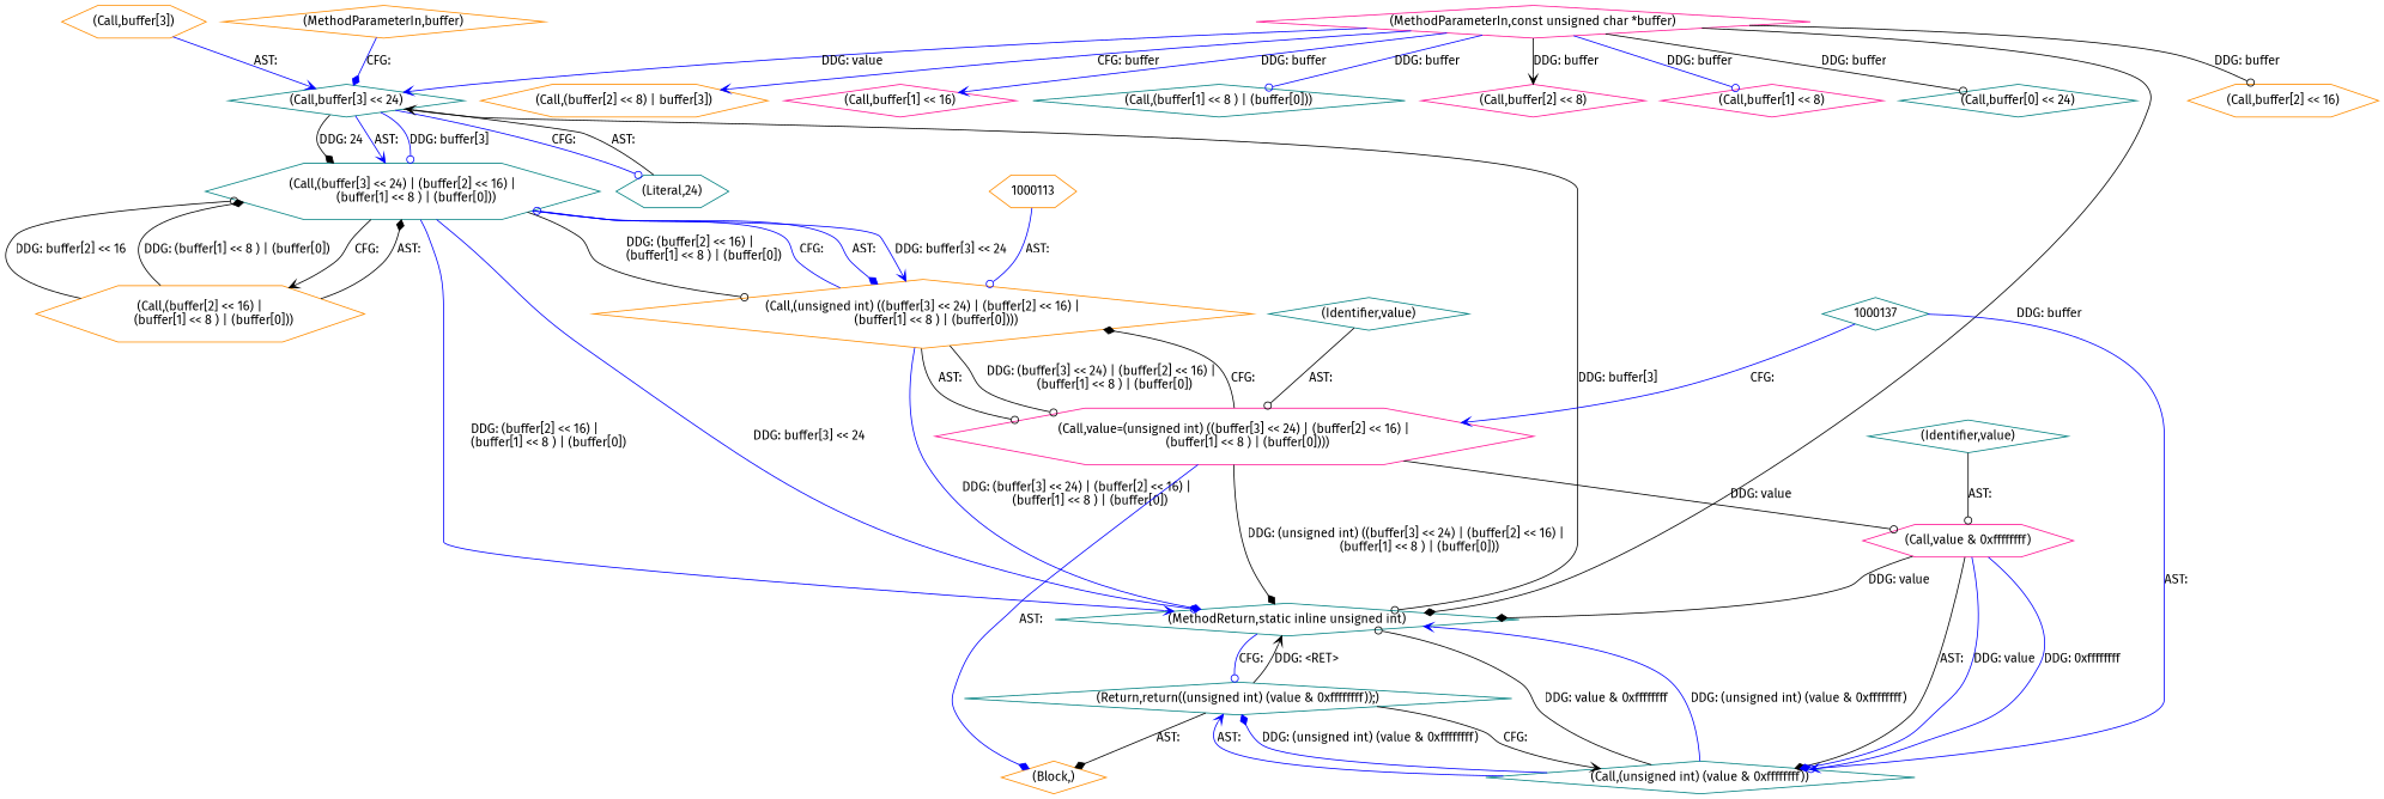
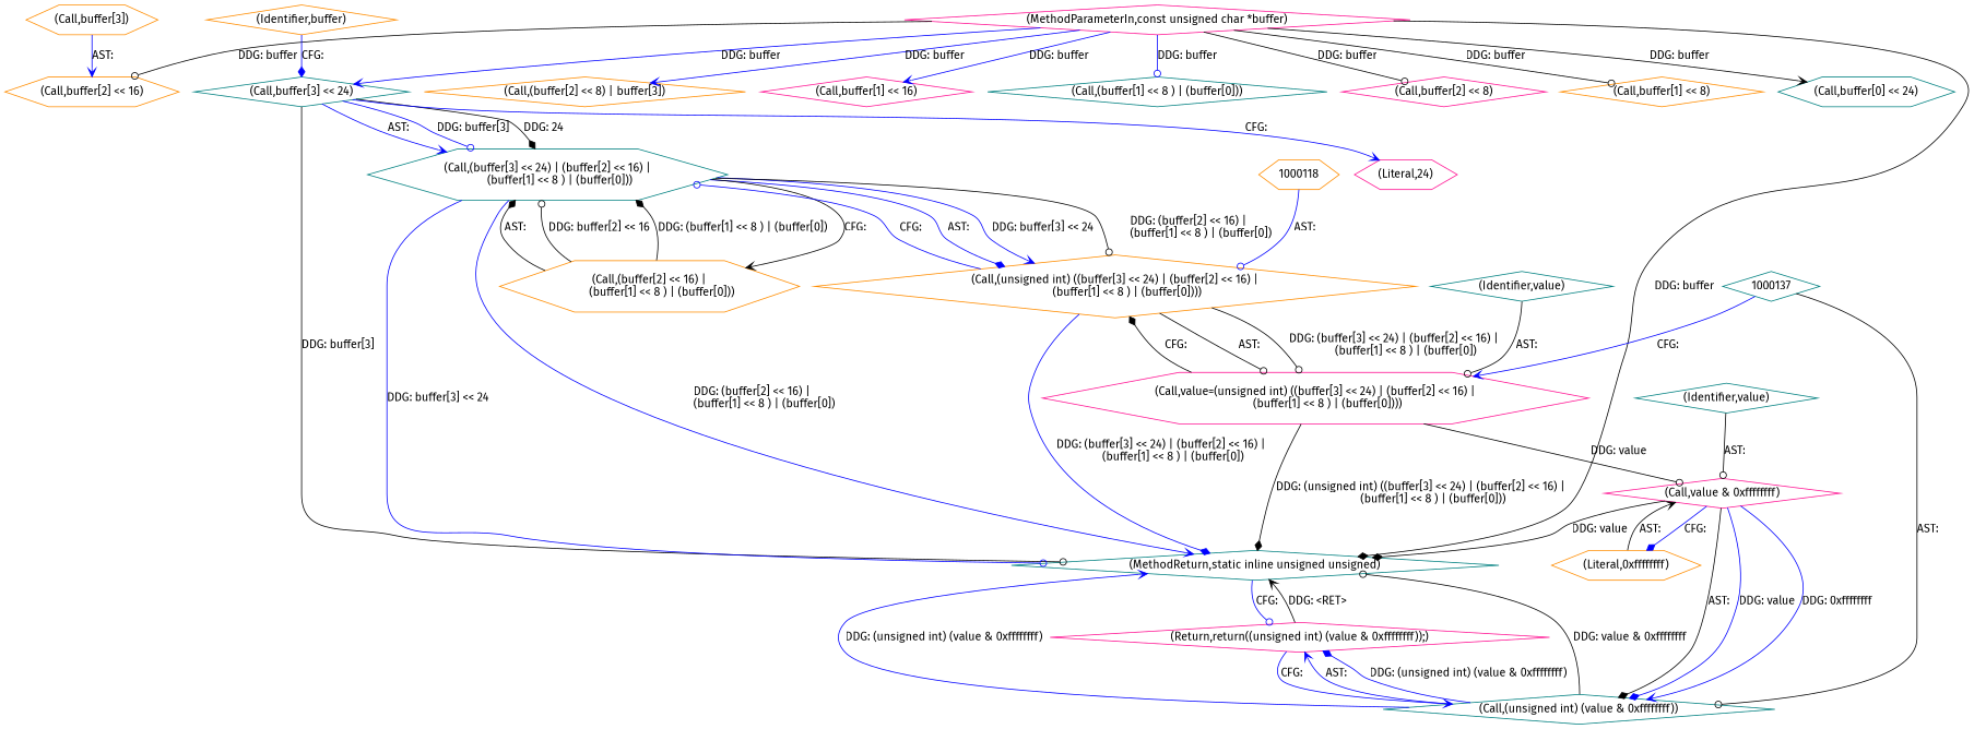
  digraph {
    fontname="Fira Sans"
    node [color=darkorange fontname="Fira Sans" shape=diamond]
    edge [arrowhead=odot color=blue fontname="Fira Sans"]
    n1 [color=teal label="(Call,buffer[3] << 24)"]
    n2 [color=teal label="(Call,(buffer[3] << 24) | (buffer[2] << 16) |\n        (buffer[1] << 8 ) | (buffer[0]))" shape=hexagon]
-   n3 [color=teal label="(Literal,24)" shape=hexagon]
-   n4 [color=teal label="(MethodReturn,static inline unsigned int)"]
+   n3 [color=deeppink label="(Literal,24)" shape=hexagon]
+   n4 [color=teal label="(MethodReturn,static inline unsigned unsigned)"]
    n5 [label="(Call,(unsigned int) ((buffer[3] << 24) | (buffer[2] << 16) |\n        (buffer[1] << 8 ) | (buffer[0])))"]
    n6 [label="(Call,(buffer[2] << 16) |\n        (buffer[1] << 8 ) | (buffer[0]))" shape=hexagon]
-   n7 [color=teal label="(Return,return((unsigned int) (value & 0xffffffff));)"]
+   n7 [color=deeppink label="(Return,return((unsigned int) (value & 0xffffffff));)"]
    n8 [color=deeppink label="(MethodParameterIn,const unsigned char *buffer)"]
    n9 [label="(Call,buffer[2] << 16)" shape=hexagon]
-   n10 [label="(Call,(buffer[2] << 8) | buffer[3])" shape=hexagon]
+   n10 [label="(Call,(buffer[2] << 8) | buffer[3])"]
    n11 [color=deeppink label="(Call,buffer[1] << 16)"]
    n12 [color=teal label="(Call,(buffer[1] << 8 ) | (buffer[0]))"]
    n13 [color=deeppink label="(Call,buffer[2] << 8)"]
-   n14 [color=deeppink label="(Call,buffer[1] << 8)"]
-   n15 [color=teal label="(Call,buffer[0] << 24)"]
+   n14 [label="(Call,buffer[1] << 8)"]
+   n15 [color=teal label="(Call,buffer[0] << 24)" shape=hexagon]
    n16 [color=deeppink label="(Call,value=(unsigned int) ((buffer[3] << 24) | (buffer[2] << 16) |\n        (buffer[1] << 8 ) | (buffer[0])))" shape=hexagon]
-   n17 [color=deeppink label="(Call,value & 0xffffffff)" shape=hexagon]
-   n18 [label="(Block,)"]
+   n17 [color=deeppink label="(Call,value & 0xffffffff)"]
    n19 [color=teal label="(Call,(unsigned int) (value & 0xffffffff))"]
+   n20 [label="(Literal,0xffffffff)" shape=hexagon]
    n21 [label="(Call,buffer[3])" shape=hexagon]
    n22 [color=teal label="(Identifier,value)"]
    n23 [color=teal label="(Identifier,value)"]
-   n24 [label="(MethodParameterIn,buffer)"]
-   1000113 [shape=hexagon]
+   n24 [label="(Identifier,buffer)"]
+   1000113 [shape=hexagon label=1000118]
    1000137 [color=teal]
    n1 -> n2 [arrowhead=vee label="AST: "]
    n1 -> n2 [label="DDG: buffer[3]"]
    n1 -> n2 [arrowhead=diamond color=black label="DDG: 24"]
-   n1 -> n3 [label="CFG: "]
+   n1 -> n3 [arrowhead=vee label="CFG: "]
    n1 -> n4 [color=black label="DDG: buffer[3]"]
    n2 -> n4 [label="DDG: buffer[3] << 24"]
    n2 -> n4 [arrowhead=vee label="DDG: (buffer[2] << 16) |\n        (buffer[1] << 8 ) | (buffer[0])"]
    n2 -> n5 [arrowhead=diamond label="AST: "]
    n2 -> n5 [arrowhead=vee label="DDG: buffer[3] << 24"]
    n2 -> n5 [color=black label="DDG: (buffer[2] << 16) |\n        (buffer[1] << 8 ) | (buffer[0])"]
    n2 -> n6 [arrowhead=vee color=black label="CFG: "]
-   n3 -> n1 [arrowhead=vee color=black label="AST: "]
    n4 -> n7 [label="CFG: "]
    n5 -> n2 [label="CFG: "]
    n5 -> n4 [arrowhead=diamond label="DDG: (buffer[3] << 24) | (buffer[2] << 16) |\n        (buffer[1] << 8 ) | (buffer[0])"]
    n5 -> n16 [color=black label="AST: "]
    n5 -> n16 [color=black label="DDG: (buffer[3] << 24) | (buffer[2] << 16) |\n        (buffer[1] << 8 ) | (buffer[0])"]
    n6 -> n2 [arrowhead=diamond color=black label="AST: "]
    n6 -> n2 [color=black label="DDG: buffer[2] << 16"]
    n6 -> n2 [arrowhead=diamond color=black label="DDG: (buffer[1] << 8 ) | (buffer[0])"]
    n7 -> n4 [arrowhead=vee color=black label="DDG: <RET>"]
-   n7 -> n18 [arrowhead=diamond color=black label="AST: "]
-   n7 -> n19 [arrowhead=vee color=black label="CFG: "]
-   n8 -> n1 [arrowhead=vee label="DDG: value"]
+   n7 -> n19 [arrowhead=vee label="CFG: "]
+   n8 -> n1 [arrowhead=vee label="DDG: buffer"]
    n8 -> n4 [arrowhead=diamond color=black label="DDG: buffer"]
    n8 -> n9 [color=black label="DDG: buffer"]
-   n8 -> n10 [arrowhead=vee label="CFG: buffer"]
+   n8 -> n10 [arrowhead=vee label="DDG: buffer"]
    n8 -> n11 [arrowhead=vee label="DDG: buffer"]
    n8 -> n12 [label="DDG: buffer"]
-   n8 -> n13 [arrowhead=vee color=black label="DDG: buffer"]
-   n8 -> n14 [label="DDG: buffer"]
-   n8 -> n15 [color=black label="DDG: buffer"]
+   n8 -> n13 [color=black label="DDG: buffer"]
+   n8 -> n14 [color=black label="DDG: buffer"]
+   n8 -> n15 [arrowhead=vee color=black label="DDG: buffer"]
    n16 -> n4 [arrowhead=diamond color=black label="DDG: (unsigned int) ((buffer[3] << 24) | (buffer[2] << 16) |\n        (buffer[1] << 8 ) | (buffer[0]))"]
    n16 -> n5 [arrowhead=diamond color=black label="CFG: "]
    n16 -> n17 [color=black label="DDG: value"]
-   n16 -> n18 [arrowhead=diamond label="AST: "]
    n17 -> n4 [arrowhead=diamond color=black label="DDG: value"]
    n17 -> n19 [arrowhead=diamond color=black label="AST: "]
    n17 -> n19 [arrowhead=diamond label="DDG: value"]
    n17 -> n19 [arrowhead=vee label="DDG: 0xffffffff"]
+   n17 -> n20 [arrowhead=diamond label="CFG: "]
    n19 -> n4 [arrowhead=vee label="DDG: (unsigned int) (value & 0xffffffff)"]
    n19 -> n4 [color=black label="DDG: value & 0xffffffff"]
    n19 -> n7 [arrowhead=vee label="AST: "]
    n19 -> n7 [arrowhead=diamond label="DDG: (unsigned int) (value & 0xffffffff)"]
-   n21 -> n1 [arrowhead=vee label="AST: "]
+   n20 -> n17 [arrowhead=vee color=black label="AST: "]
+   n21 -> n9 [arrowhead=vee label="AST: "]
    n22 -> n17 [color=black label="AST: "]
    n23 -> n16 [color=black label="AST: "]
    n24 -> n1 [arrowhead=diamond label="CFG: "]
    1000113 -> n5 [label="AST: "]
    1000137 -> n16 [arrowhead=vee label="CFG: "]
-   1000137 -> n19 [label="AST: "]
+   1000137 -> n19 [color=black label="AST: "]
  }
